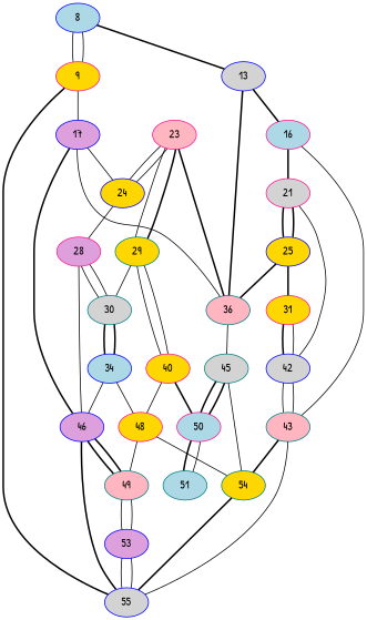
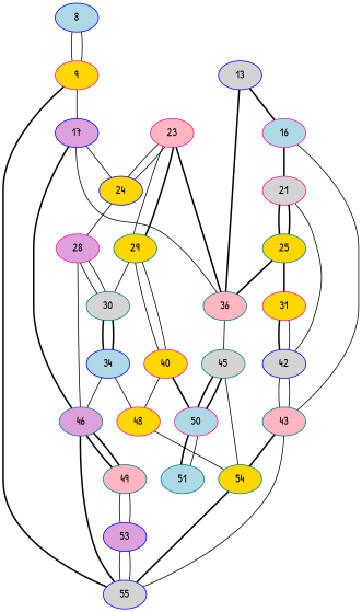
  graph {
    fontname="Patrick Hand"
    node [color=teal fillcolor=gold fontname="Patrick Hand" style=filled]
    edge [fontname="Patrick Hand" style=solid]
    8 [color=blue fillcolor=lightblue]
    9 [color=deeppink super="+4+5"]
    13 [color=blue fillcolor=lightgrey super="+12"]
    17 [color=blue fillcolor=plum super="+15"]
    55 [color=blue fillcolor=lightgrey super="+47+3"]
    16 [color=deeppink fillcolor=lightblue super="+10"]
    36 [fillcolor=lightpink super="+22+26+14"]
    24 [color=blue]
-   46 [color=blue fillcolor=plum super="+35+32+27"]
+   46 [fillcolor=plum super="+35+32+27"]
    21 [color=deeppink fillcolor=lightgrey]
    43 [fillcolor=lightpink super="+2+11"]
    45 [fillcolor=lightgrey super="+37"]
-   25 [color=blue]
+   25
    42 [color=blue fillcolor=lightgrey super="+19+20"]
    54 [super="+52+44"]
    28 [color=deeppink fillcolor=plum]
    49 [fillcolor=lightpink]
    31 [color=deeppink]
    23 [color=deeppink fillcolor=lightpink]
    29
    30 [fillcolor=lightgrey]
    40 [color=deeppink]
    34 [color=blue fillcolor=lightblue]
    48 [color=deeppink super="+41"]
    50 [color=deeppink fillcolor=lightblue super="+38+39"]
    51 [fillcolor=lightblue]
    53 [color=blue fillcolor=plum]
    8 -- 9 [weight=2]
    8 -- 9
-   8 -- 13 [style=bold]
    9 -- 17
    9 -- 55 [style=bold]
    13 -- 16 [style=bold weight=2]
    13 -- 36 [style=bold weight=2]
    17 -- 36
    17 -- 24
    17 -- 46 [style=bold]
    16 -- 21 [style=bold]
    16 -- 43 [weight=2]
    36 -- 45
    24 -- 28
    46 -- 55 [style=bold weight=3]
    46 -- 49 [style=bold]
    46 -- 49 [style=bold]
    21 -- 25 [style=bold]
    21 -- 25 [style=bold]
    21 -- 42
    43 -- 55 [weight=2]
    43 -- 54 [style=bold]
    45 -- 54
    45 -- 50 [style=bold weight=2]
    45 -- 50 [style=bold]
    25 -- 36 [style=bold]
    25 -- 31 [style=bold]
    42 -- 43 [weight=2]
    42 -- 43
    54 -- 55 [style=bold]
    28 -- 46
    28 -- 30
    28 -- 30
    49 -- 53
    49 -- 53
    31 -- 42 [style=bold weight=2]
    31 -- 42
    23 -- 36 [style=bold]
    23 -- 24
    23 -- 24
    23 -- 29
    23 -- 29 [style=bold]
    29 -- 30
    29 -- 40
    29 -- 40
    30 -- 34 [style=bold]
    30 -- 34 [style=bold]
    40 -- 48
    40 -- 50 [style=bold]
    34 -- 46
    34 -- 48
    48 -- 54
-   48 -- 49
    50 -- 51 [style=bold weight=2]
    50 -- 51
    53 -- 55 [weight=2]
    53 -- 55
  }
